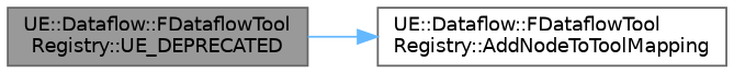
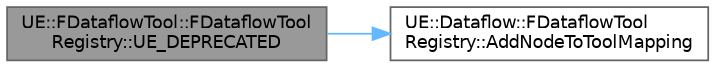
  digraph {
    rankdir=LR
    node [fontname=Helvetica fontsize=10 shape=box style=filled]
-   n1 [color=gray40 fillcolor=grey60 fontcolor=black height=0.2 label="UE::Dataflow::FDataflowTool\lRegistry::UE_DEPRECATED" width=0.4]
+   n1 [color=gray40 fillcolor=grey60 fontcolor=black height=0.2 label="UE::FDataflowTool::FDataflowTool\lRegistry::UE_DEPRECATED" width=0.4]
    n2 [color=grey40 fillcolor=white height=0.2 label="UE::Dataflow::FDataflowTool\lRegistry::AddNodeToToolMapping" width=0.4]
    n1 -> n2 [color=steelblue1 fontname=Helvetica fontsize=10 labelfontname=Helvetica labelfontsize=10 style=solid]
  }
